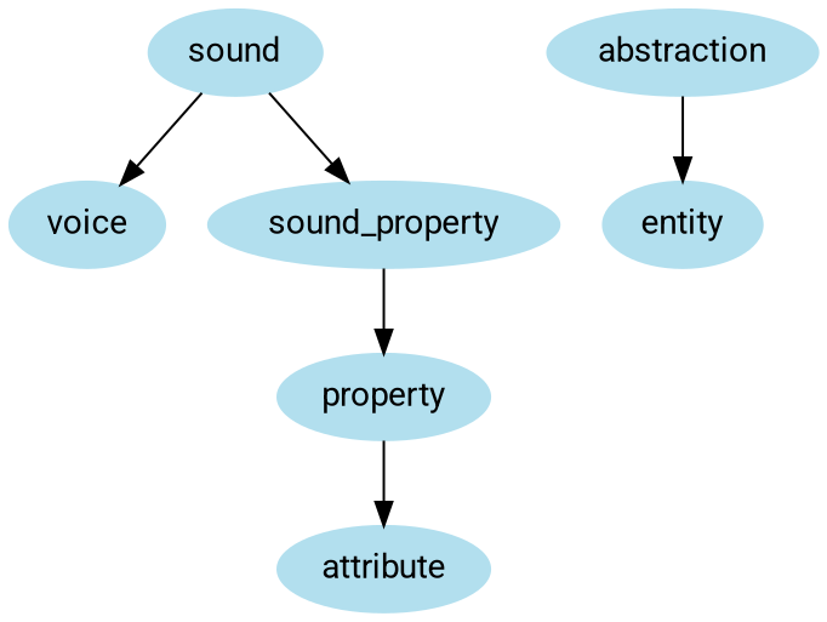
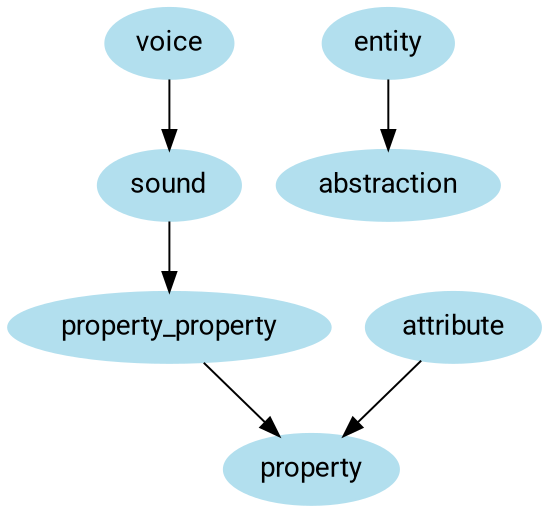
  digraph {
    fontname=Roboto
    node [color=lightblue2 fontname=Roboto style=filled]
    edge [fontname=Roboto]
    voice
    sound
-   sound_property
+   sound_property [label=property_property]
    property
    attribute
    abstraction
    entity
-   sound -> voice
+   voice -> sound
    sound -> sound_property
    sound_property -> property
-   property -> attribute
-   abstraction -> entity
+   attribute -> property
+   entity -> abstraction
  }
